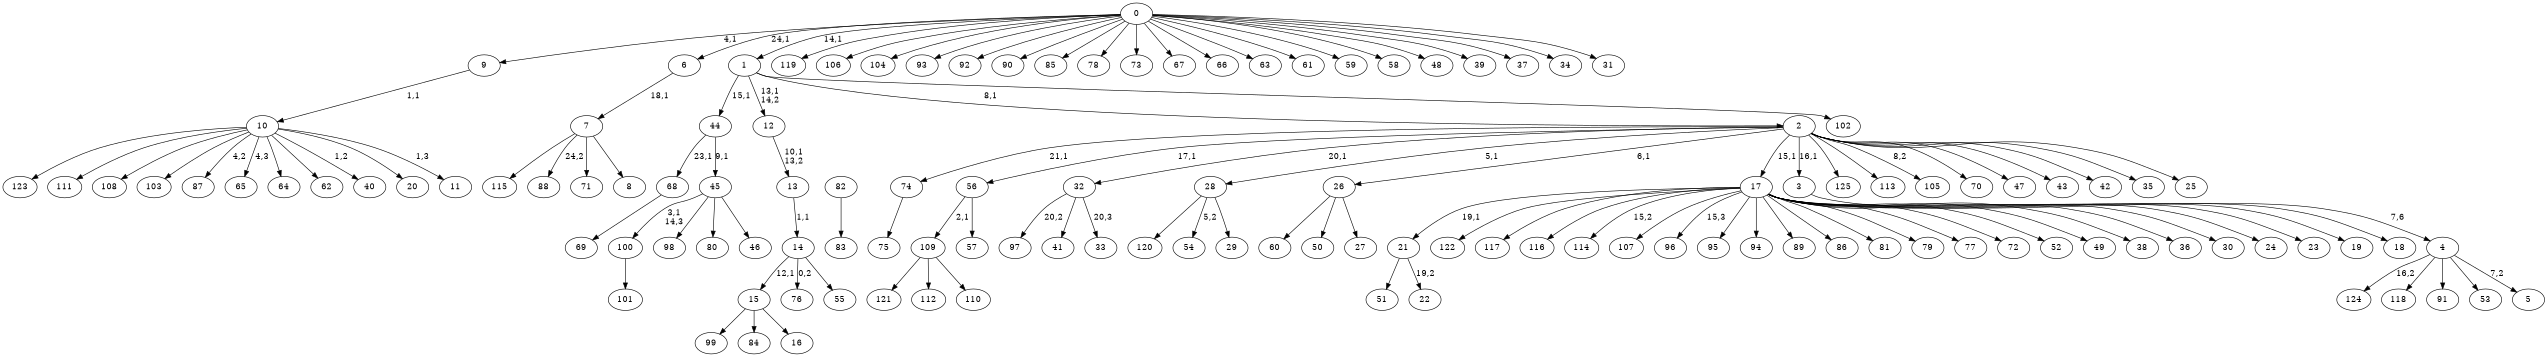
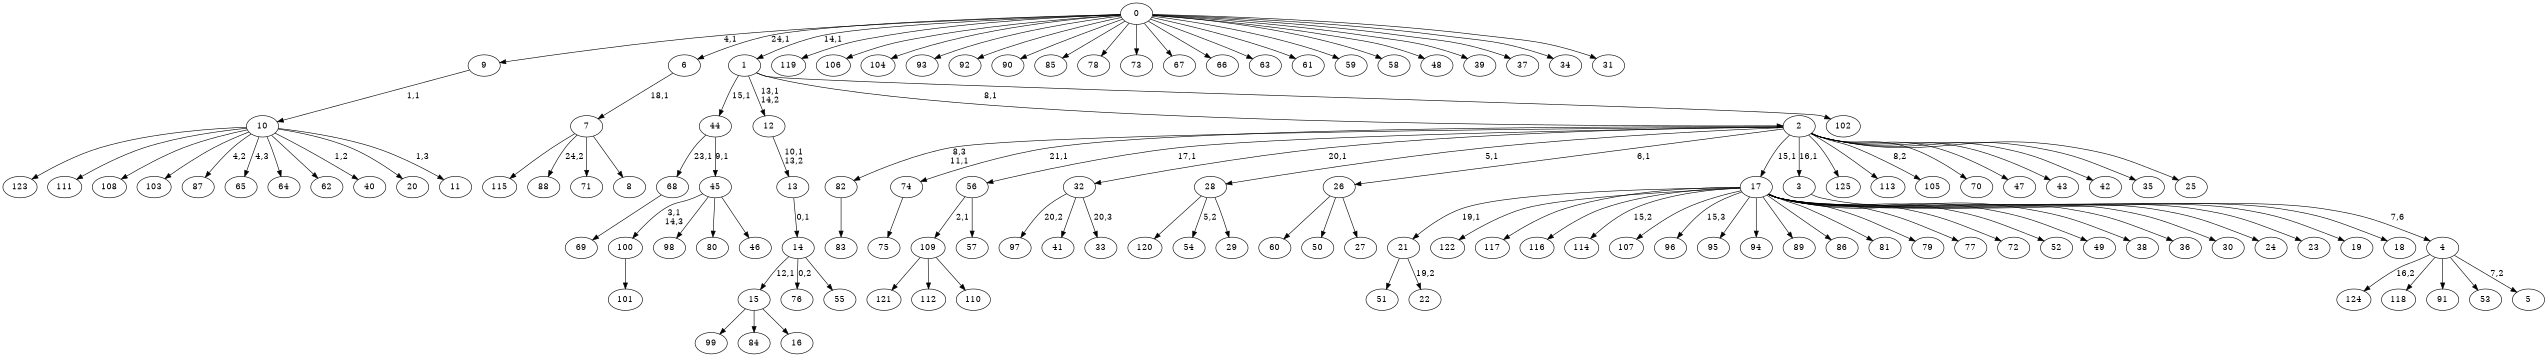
  digraph {
    109
    121
    112
    110
    100
    101
    82
    83
    74
    75
    68
    69
    56
    57
    45
    98
    80
    46
    44
    32
    97
    41
    33
    28
    120
    54
    29
    26
    60
    50
    27
    21
    51
    22
    17
    122
    117
    116
    114
    107
    96
    95
    94
    89
    86
    81
    79
    77
    72
    52
    49
    38
    36
    30
    24
    23
    19
    18
    15
    99
    84
    16
    14
    76
    55
    13
    12
    10
    123
    111
    108
    103
    87
    65
    64
    62
    40
    20
    11
    9
    7
    115
    88
    71
    8
    6
    4
    124
    118
    91
    53
    5
    3
    2
    125
    113
    105
    70
    47
    43
    42
    35
    25
    1
    102
    0
    119
    106
    104
    93
    92
    90
    85
    78
    73
    67
    66
    63
    61
    59
    58
    48
    39
    37
    34
    31
    109 -> 121
    109 -> 112
    109 -> 110
    100 -> 101
    82 -> 83
    74 -> 75
    68 -> 69
    56 -> 109 [label="2,1"]
    56 -> 57
    45 -> 100 [label="3,1\n14,3"]
    45 -> 98
    45 -> 80
    45 -> 46
    44 -> 68 [label="23,1"]
    44 -> 45 [label="9,1"]
    32 -> 97 [label="20,2"]
    32 -> 41
    32 -> 33 [label="20,3"]
    28 -> 120
    28 -> 54 [label="5,2"]
    28 -> 29
    26 -> 60
    26 -> 50
    26 -> 27
    21 -> 51
    21 -> 22 [label="19,2"]
    17 -> 21 [label="19,1"]
    17 -> 122
    17 -> 117
    17 -> 116
    17 -> 114 [label="15,2"]
    17 -> 107
    17 -> 96 [label="15,3"]
    17 -> 95
    17 -> 94
    17 -> 89
    17 -> 86
    17 -> 81
    17 -> 79
    17 -> 77
    17 -> 72
    17 -> 52
    17 -> 49
    17 -> 38
    17 -> 36
    17 -> 30
    17 -> 24
    17 -> 23
    17 -> 19
    17 -> 18
    15 -> 99
    15 -> 84
    15 -> 16
    14 -> 15 [label="12,1"]
    14 -> 76 [label="0,2"]
    14 -> 55
-   13 -> 14 [label="1,1"]
+   13 -> 14 [label="0,1"]
    12 -> 13 [label="10,1\n13,2"]
    10 -> 123
    10 -> 111
    10 -> 108
    10 -> 103
    10 -> 87 [label="4,2"]
    10 -> 65 [label="4,3"]
    10 -> 64
    10 -> 62
    10 -> 40 [label="1,2"]
    10 -> 20
    10 -> 11 [label="1,3"]
    9 -> 10 [label="1,1"]
    7 -> 115
    7 -> 88 [label="24,2"]
    7 -> 71
    7 -> 8
    6 -> 7 [label="18,1"]
    4 -> 124 [label="16,2"]
    4 -> 118
    4 -> 91
    4 -> 53
    4 -> 5 [label="7,2"]
    3 -> 4 [label="7,6"]
+   2 -> 82 [label="8,3\n11,1"]
    2 -> 74 [label="21,1"]
    2 -> 56 [label="17,1"]
    2 -> 32 [label="20,1"]
    2 -> 28 [label="5,1"]
    2 -> 26 [label="6,1"]
    2 -> 17 [label="15,1"]
    2 -> 3 [label="16,1"]
    2 -> 125
    2 -> 113
    2 -> 105 [label="8,2"]
    2 -> 70
    2 -> 47
    2 -> 43
    2 -> 42
    2 -> 35
    2 -> 25
    1 -> 44 [label="15,1"]
    1 -> 12 [label="13,1\n14,2"]
    1 -> 2 [label="8,1"]
    1 -> 102
    0 -> 9 [label="4,1"]
    0 -> 6 [label="24,1"]
    0 -> 1 [label="14,1"]
    0 -> 119
    0 -> 106
    0 -> 104
    0 -> 93
    0 -> 92
    0 -> 90
    0 -> 85
    0 -> 78
    0 -> 73
    0 -> 67
    0 -> 66
    0 -> 63
    0 -> 61
    0 -> 59
    0 -> 58
    0 -> 48
    0 -> 39
    0 -> 37
    0 -> 34
    0 -> 31
  }
